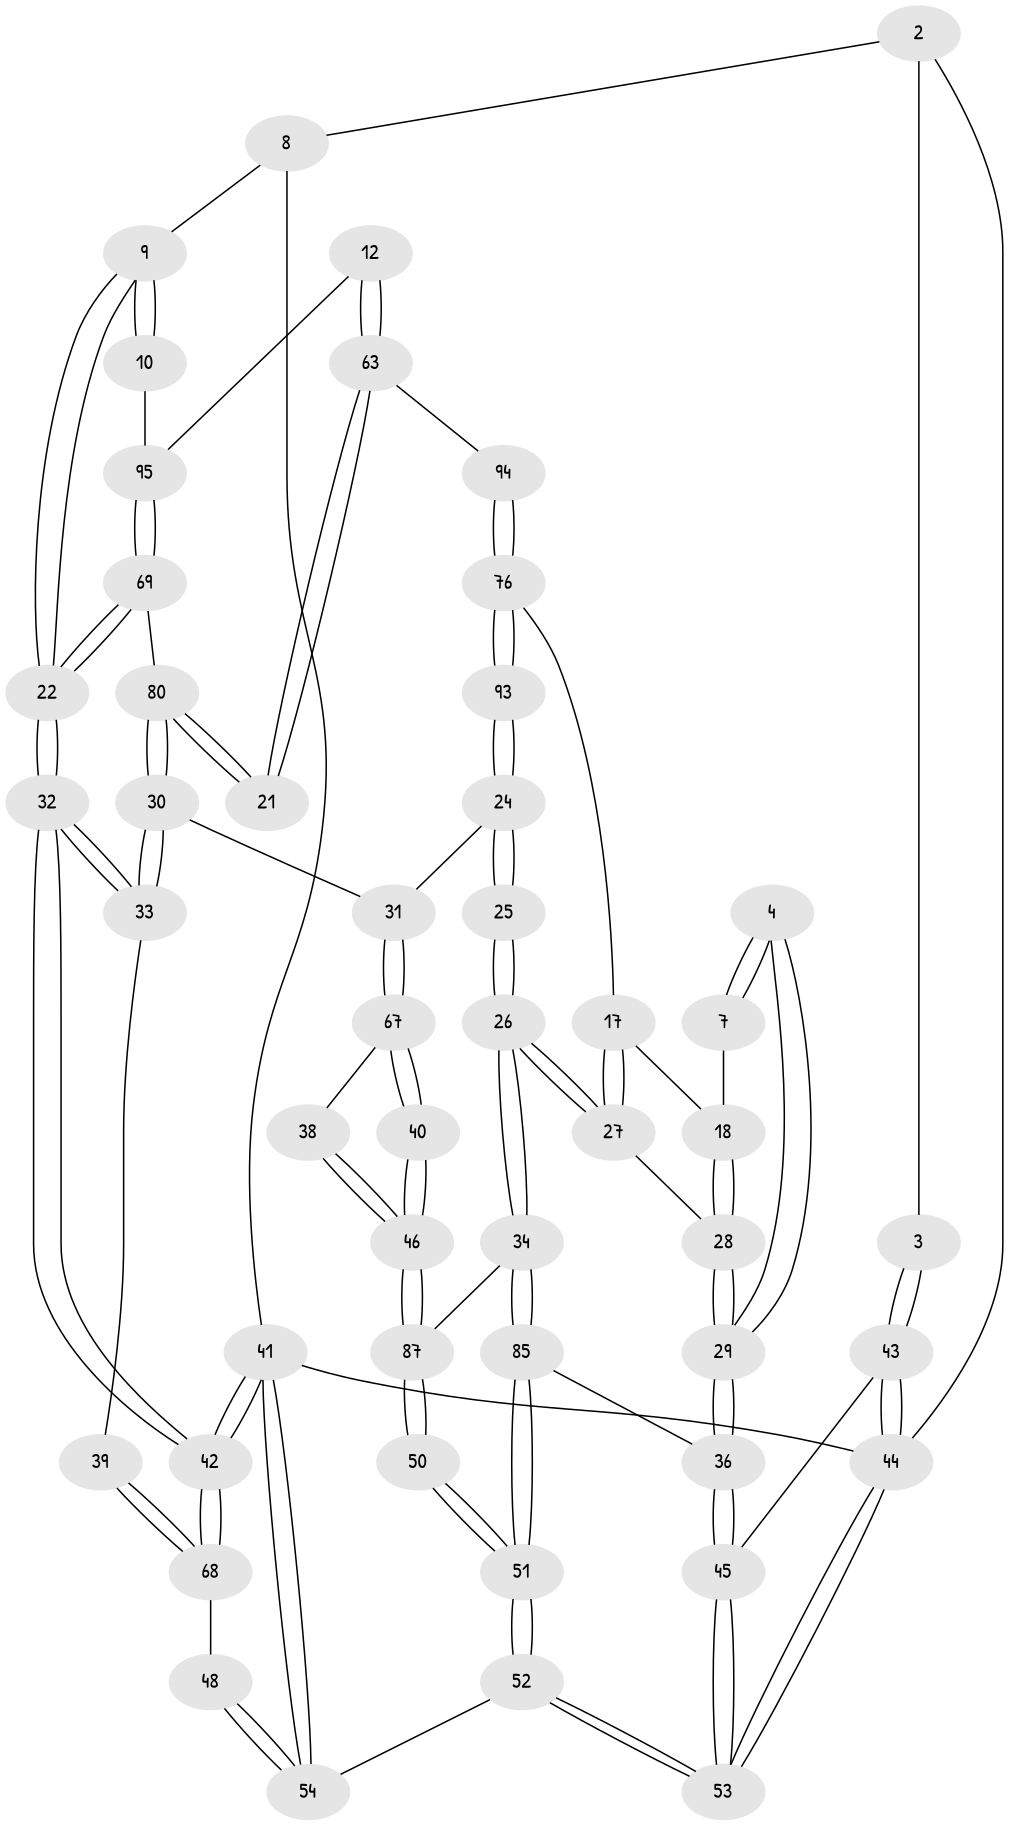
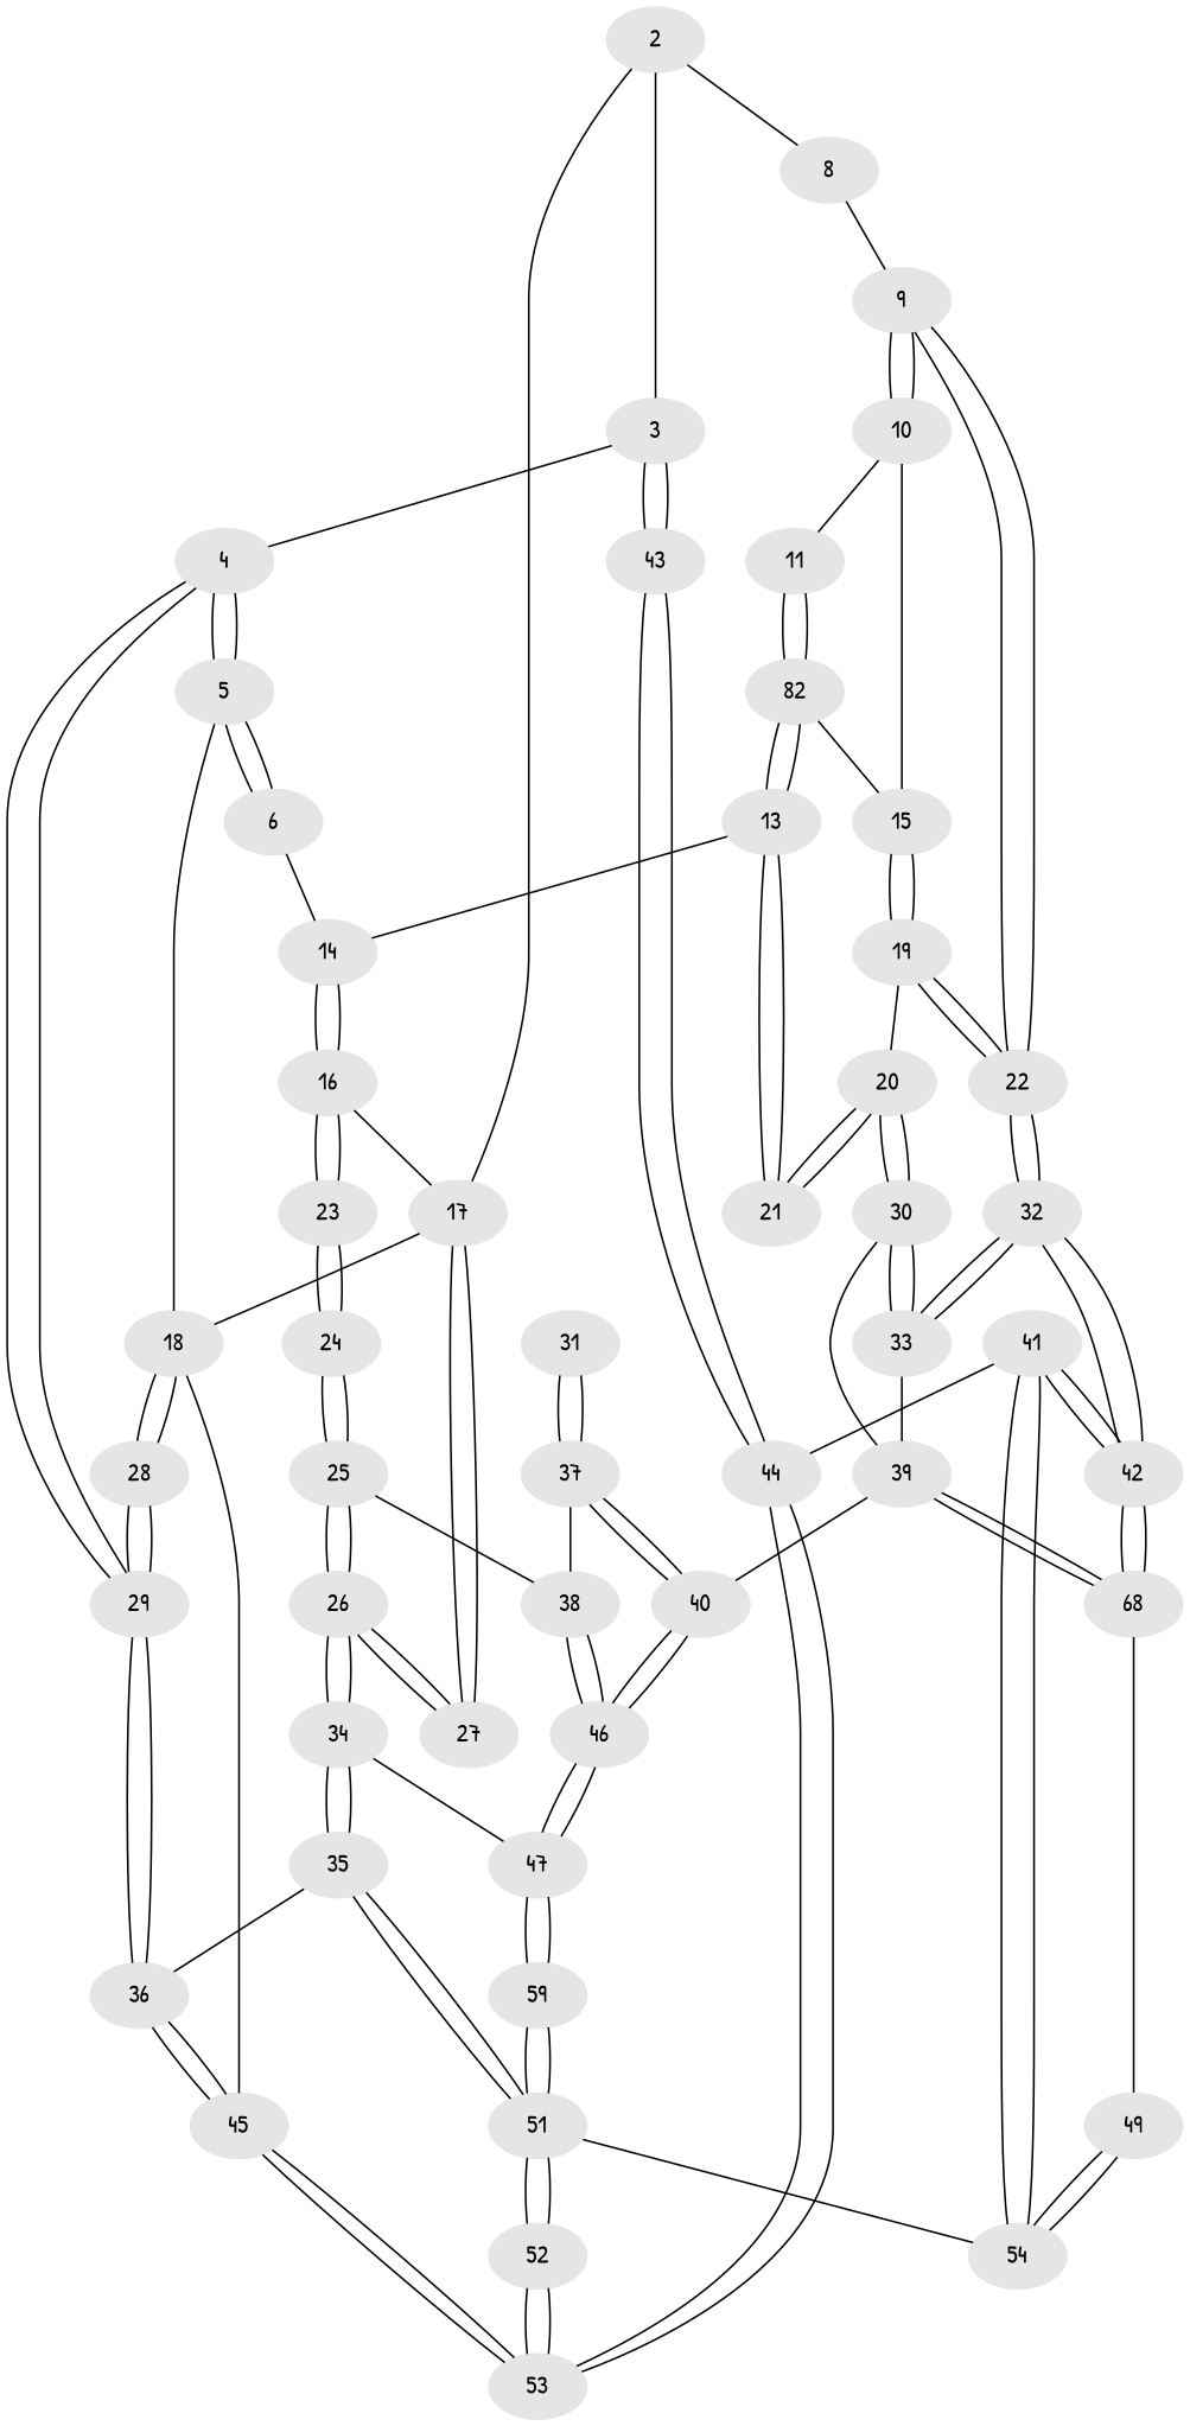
  graph {
    fontname="Patrick Hand"
    node [color=gray90 fontname="Patrick Hand" style=filled]
    edge [fontname="Patrick Hand"]
    2
    8
    3
    44
    9
    41
    4
    43
    53
-   5 [label=7]
+   5
    29
    45
+   6
    18
    36
-   14 [label=94]
+   14
    28
-   16 [label=76]
-   12
+   16
+   11
+   12 [label=82]
    10
    22
    42
    54
-   15 [label=95]
+   15
    32
-   19 [label=69]
-   13 [label=63]
+   19
+   13
    21
    17
-   23 [label=93]
-   20 [label=80]
+   23
+   20
    27
    24
    30
    31
    33
    25
    26
    38
-   37 [label=67]
+   37
    34
    46
-   35 [label=85]
-   47 [label=87]
+   35
+   47
    39
    40
    n48 [label=68]
    51
-   50
+   50 [label=59]
    52
-   49 [label=48]
+   49
    2 -- 8
    2 -- 3
-   2 -- 44
+   2 -- 17
    8 -- 9
-   8 -- 41
+   3 -- 4
    3 -- 43
    3 -- 43
    44 -- 53
    44 -- 53
    9 -- 10
    9 -- 10
    9 -- 22
    9 -- 22
    41 -- 44
    41 -- 42
    41 -- 42
    41 -- 54
    41 -- 54
    4 -- 5
    4 -- 5
    4 -- 29
    4 -- 29
    43 -- 44
    43 -- 44
-   43 -- 45
+   18 -- 45
+   5 -- 6
+   5 -- 6
    5 -- 18
    29 -- 36
    29 -- 36
    45 -- 53
    45 -- 53
+   6 -- 14
    18 -- 28
    18 -- 28
    36 -- 45
    36 -- 45
    14 -- 16
    14 -- 16
    28 -- 29
    28 -- 29
    16 -- 17
    16 -- 23
    16 -- 23
+   11 -- 12
+   11 -- 12
    12 -- 15
    12 -- 13
    12 -- 13
+   10 -- 11
    10 -- 15
    22 -- 32
    22 -- 32
    42 -- n48
    42 -- n48
    15 -- 19
    15 -- 19
    32 -- 42
    32 -- 42
    32 -- 33
    32 -- 33
    19 -- 22
    19 -- 22
    19 -- 20
    13 -- 14
    13 -- 21
    13 -- 21
    17 -- 18
    17 -- 27
    17 -- 27
    23 -- 24
    23 -- 24
    20 -- 21
    20 -- 21
    20 -- 30
    20 -- 30
-   27 -- 28
-   24 -- 31
    24 -- 25
    24 -- 25
-   30 -- 31
+   30 -- 39
    30 -- 33
    30 -- 33
    31 -- 37
    31 -- 37
    33 -- 39
    25 -- 26
    25 -- 26
+   25 -- 38
    26 -- 27
    26 -- 27
    26 -- 34
    26 -- 34
    38 -- 46
    38 -- 46
    37 -- 38
    37 -- 40
    37 -- 40
    34 -- 35
    34 -- 35
    34 -- 47
    46 -- 47
    46 -- 47
    35 -- 36
    35 -- 51
    35 -- 51
    47 -- 50
    47 -- 50
+   39 -- 40
    39 -- n48
    39 -- n48
    40 -- 46
    40 -- 46
    n48 -- 49
    51 -- 52
    51 -- 52
    50 -- 51
    50 -- 51
    52 -- 53
    52 -- 53
-   52 -- 54
+   51 -- 54
    49 -- 54
    49 -- 54
  }
